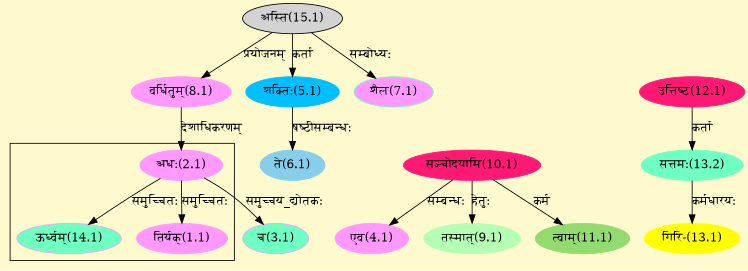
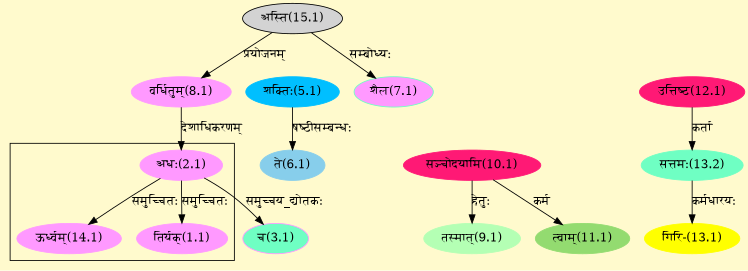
  digraph {
    bgcolor=lemonchiffon1
    compound=true
    rankdir=BT
    node [color="#FF99FF" style=filled]
    edge [dir=back]
    n1 [label="तिर्यक्(1.1)"]
    n2 [label="अधः(2.1)"]
-   n3 [label="ऊर्ध्वम्(14.1)" fillcolor="#6FFFC3"]
+   n3 [label="ऊर्ध्वम्(14.1)"]
    n4 [label="वर्धितुम्(8.1)"]
    n5 [label="अस्ति(15.1)" color=""]
    n6 [fillcolor="#6FFFC3" label="च(3.1)"]
-   n7 [label="एव(4.1)"]
    n8 [color="#FF1975" label="सञ्चोदयामि(10.1)"]
    n9 [color="#00BFFF" label="शक्तिः(5.1)"]
    n10 [color="#87CEEB" label="ते(6.1)"]
    n11 [color="#6FFFC3" fillcolor="#FF99FF" label="शैल(7.1)"]
    n12 [color="#B4FFB4" label="तस्मात्(9.1)"]
    n13 [color="#93DB70" label="त्वाम्(11.1)"]
    n14 [color="#FF1975" label="उत्तिष्ठ(12.1)"]
    n15 [color="#FFFF00" label="गिरि-(13.1)"]
    n16 [color="#6FFFC3" label="सत्तमः(13.2)"]
    subgraph cluster_1 {
      n1
      n2
      n3
    }
    n1 -> n2 [label="समुच्चितः"]
    n2 -> n4 [label="देशाधिकरणम्"]
    n3 -> n2 [label="समुच्चितः"]
    n4 -> n5 [label="प्रयोजनम्"]
    n6 -> n2 [label="समुच्चय_द्योतकः"]
-   n7 -> n8 [label="सम्बन्धः"]
-   n9 -> n5 [label="कर्ता"]
    n10 -> n9 [label="षष्ठीसम्बन्धः"]
    n11 -> n5 [label="सम्बोध्यः"]
    n12 -> n8 [label="हेतुः"]
    n13 -> n8 [label="कर्म"]
    n15 -> n16 [label="कर्मधारयः"]
    n16 -> n14 [label="कर्ता"]
  }
